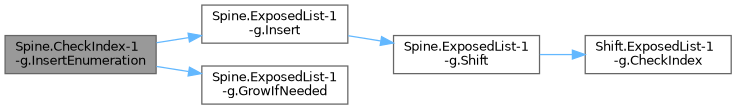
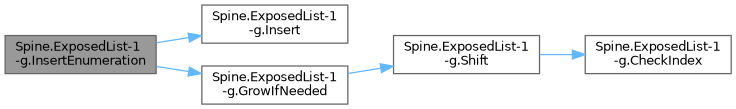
  digraph {
    rankdir=LR
    node [color=grey40 fillcolor=white fontname=Helvetica fontsize=10 shape=box style=filled]
    edge [color=steelblue1 fontname=Helvetica fontsize=10 labelfontname=Helvetica labelfontsize=10 style=solid]
-   n1 [color=gray40 fillcolor=grey60 fontcolor=black height=0.2 label="Spine.CheckIndex-1\l-g.InsertEnumeration" width=0.4]
+   n1 [color=gray40 fillcolor=grey60 fontcolor=black height=0.2 label="Spine.ExposedList-1\l-g.InsertEnumeration" width=0.4]
    n2 [height=0.2 label="Spine.ExposedList-1\l-g.Insert" width=0.4]
    n3 [height=0.2 label="Spine.ExposedList-1\l-g.GrowIfNeeded" width=0.4]
    n4 [height=0.2 label="Spine.ExposedList-1\l-g.Shift" width=0.4]
-   n5 [height=0.2 label="Shift.ExposedList-1\l-g.CheckIndex" width=0.4]
+   n5 [height=0.2 label="Spine.ExposedList-1\l-g.CheckIndex" width=0.4]
    n1 -> n2
    n1 -> n3
-   n2 -> n4
+   n3 -> n4
    n4 -> n5
  }
